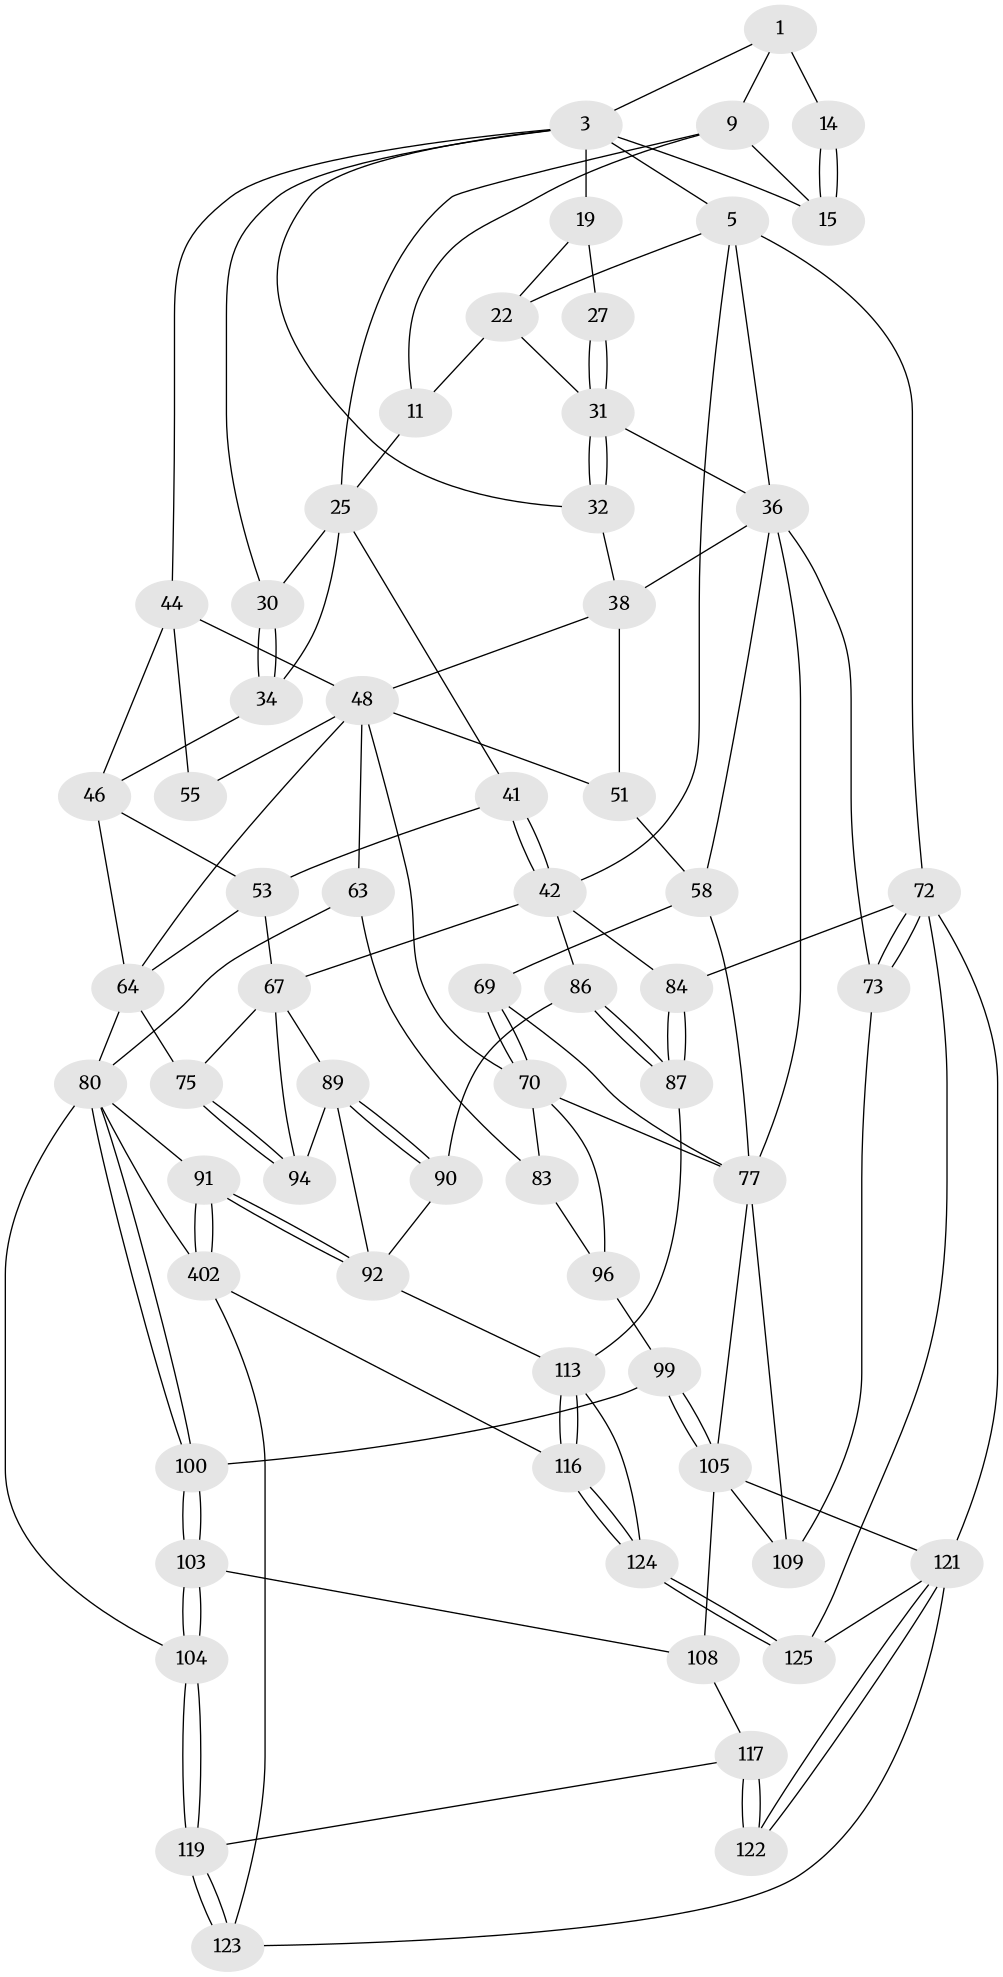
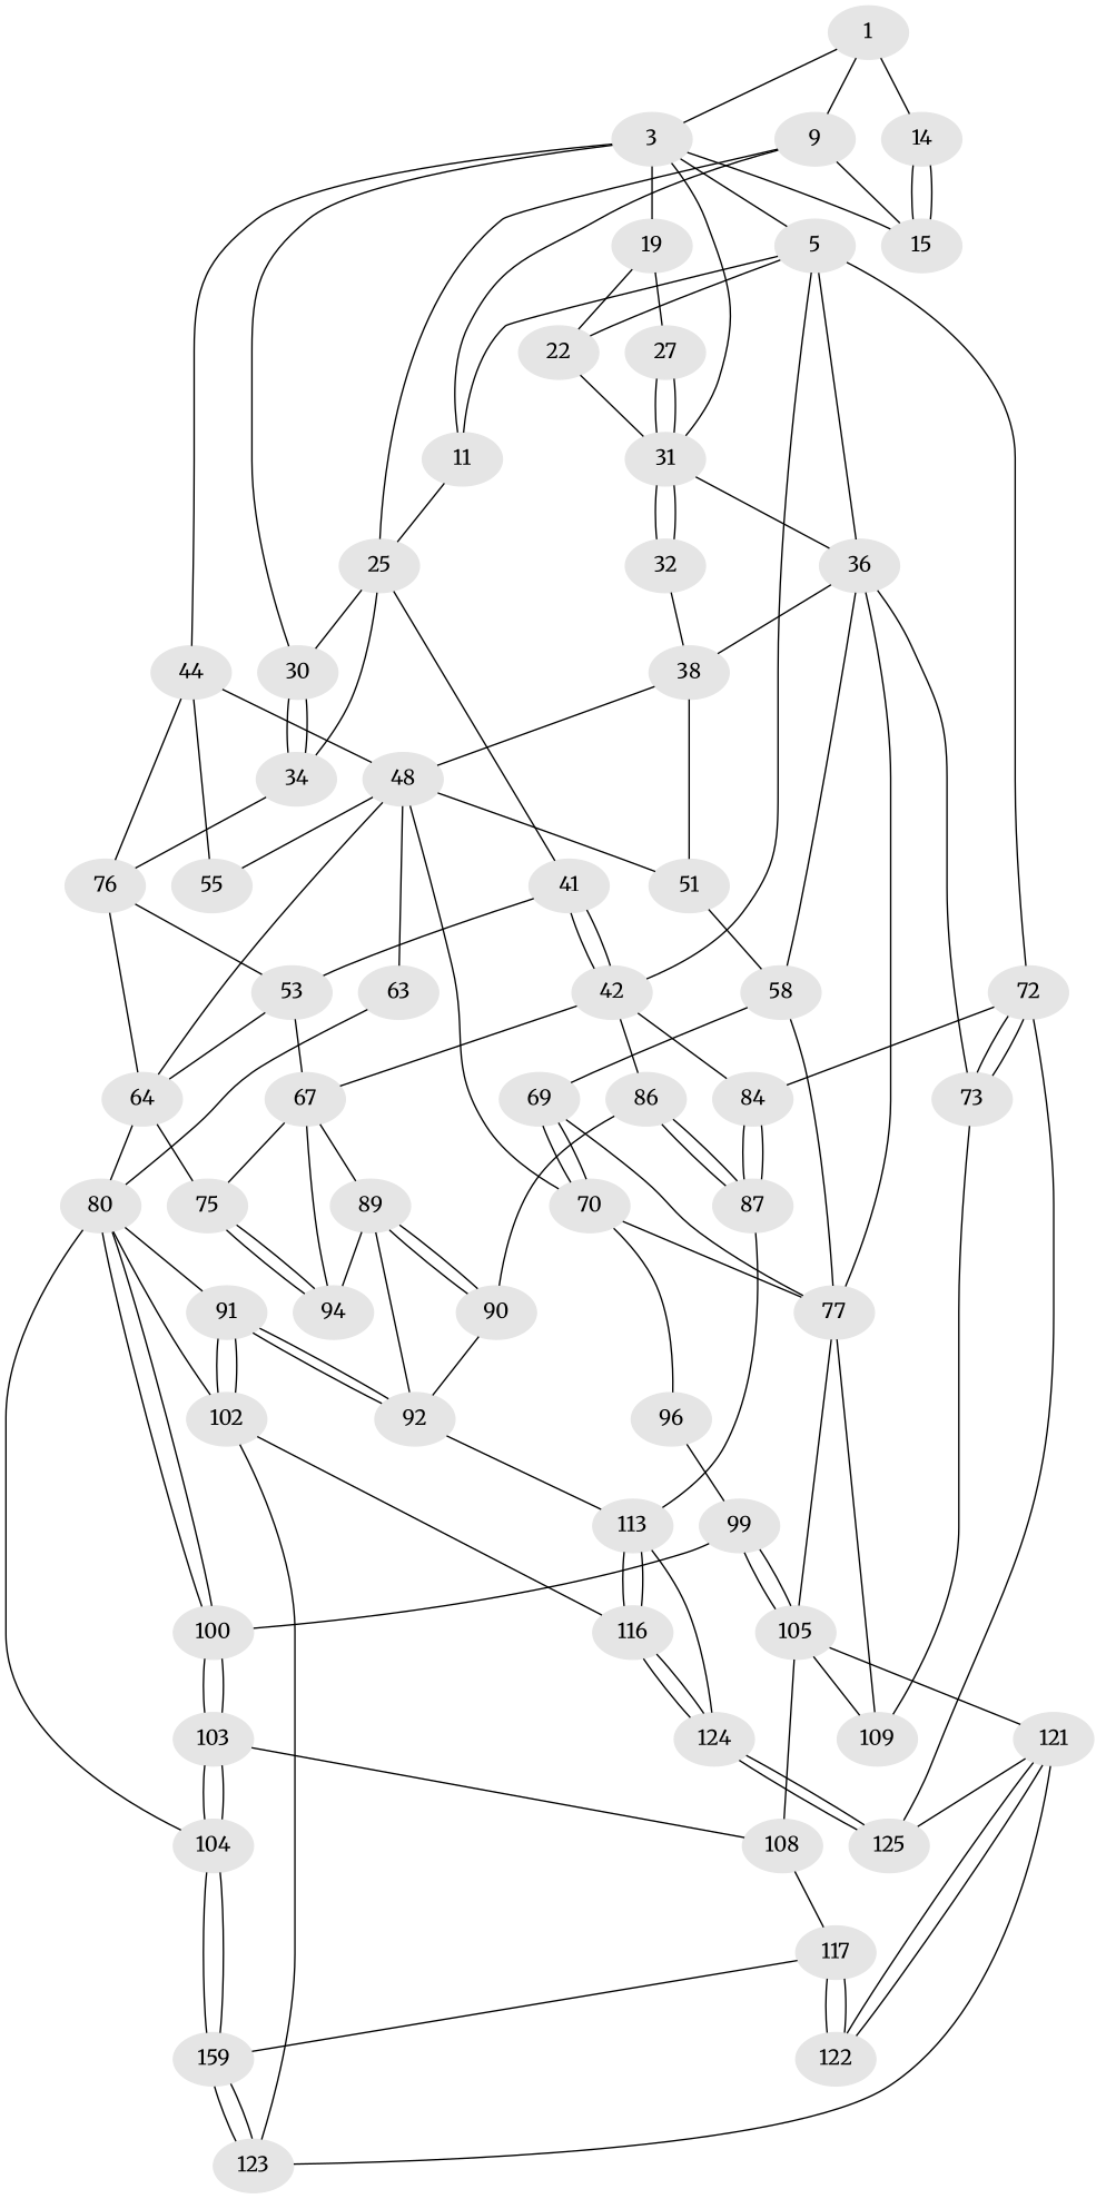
  graph {
    fontname=Merriweather
    node [color=gray90 fontname=Merriweather style=filled]
    edge [fontname=Merriweather]
    1 [super="+2+8"]
    3 [super="+4+17"]
    9 [super="+10"]
    14
    5 [super="+21+6"]
    15 [super="+16"]
    19 [super="+20+23"]
    30
    32
    44 [super="+50+45"]
    11 [super="+12"]
    25 [super="+26"]
    22
    36 [super="+37+56"]
    42 [super="+68+43"]
    72 [super="+85"]
    27
    34
    38 [super="+39"]
-   46 [super="+47"]
+   46 [super="+47" label=76]
    48 [super="+52+49"]
    55
    31 [super="+33"]
    58 [super="+59"]
    73
    77 [super="+97+78"]
    67 [super="+76"]
    84
    86
    121 [super="+127"]
    125
    41
    53 [super="+54"]
    51
    64 [super="+65"]
    69
    109 [super="+112+110"]
    105 [super="+107"]
    63 [super="+79"]
    70 [super="+71+95"]
    75
    89 [super="+93"]
    94
    87
    90
    80 [super="+81"]
-   83
    96
    91
    100
-   102 [super="+115" label=402]
+   102 [super="+115"]
    104
    92 [super="+106"]
    99
    123
    122
    108
    103
    116
-   119
+   119 [label=159]
    113 [super="+114"]
    124
    117 [super="+118"]
    1 -- 3
    1 -- 9
    1 -- 14 [weight=2]
    3 -- 5
    3 -- 15
    3 -- 19 [weight=2]
    3 -- 30
-   3 -- 32
+   3 -- 31
    3 -- 44
    9 -- 15 [weight=2]
    9 -- 11
    9 -- 25
    14 -- 15
    14 -- 15
-   22 -- 11
+   5 -- 11
    5 -- 22
    5 -- 36
    5 -- 42
    5 -- 72 [weight=2]
    19 -- 22
    19 -- 27 [weight=2]
    30 -- 34
    30 -- 34
    32 -- 38
    44 -- 46
    44 -- 48
    44 -- 55 [weight=2]
    11 -- 25
    25 -- 30
    25 -- 34
    25 -- 41
    22 -- 31
    36 -- 38 [weight=2]
    36 -- 58
    36 -- 73
    36 -- 77
    42 -- 67
    42 -- 84
    42 -- 86
    72 -- 73
    72 -- 73
    72 -- 84
-   72 -- 121
    72 -- 125
    27 -- 31
    27 -- 31
    34 -- 46
    38 -- 48
    38 -- 51
    46 -- 53
    46 -- 64
    48 -- 55
    48 -- 51
    48 -- 64
    48 -- 63 [weight=2]
    48 -- 70
    31 -- 32
    31 -- 32
    31 -- 36
    58 -- 77
    58 -- 69
    73 -- 109
    77 -- 109
    77 -- 105
    67 -- 75
    67 -- 89
    67 -- 94
    84 -- 87
    84 -- 87
    86 -- 87
    86 -- 87
    86 -- 90
    121 -- 125
    121 -- 123
    121 -- 122
    121 -- 122
    41 -- 42
    41 -- 42
    41 -- 53
    53 -- 67
    53 -- 64
    51 -- 58
    64 -- 75
    64 -- 80
    69 -- 77
    69 -- 70
    69 -- 70
    105 -- 121
    105 -- 109 [weight=2]
    105 -- 108
    63 -- 80
-   63 -- 83
    70 -- 77
-   70 -- 83
    70 -- 96
    75 -- 94
    75 -- 94
    89 -- 94
    89 -- 90
    89 -- 90
    89 -- 92
    87 -- 113
    90 -- 92
    80 -- 91
    80 -- 100
    80 -- 100
    80 -- 102
    80 -- 104
-   83 -- 96
    96 -- 99
    91 -- 102
    91 -- 102
    91 -- 92
    91 -- 92
    100 -- 103
    100 -- 103
    102 -- 123
    102 -- 116
    104 -- 119
    104 -- 119
    92 -- 113
    99 -- 105
    99 -- 105
    99 -- 100
    108 -- 117
    103 -- 104
    103 -- 104
    103 -- 108
    116 -- 124
    116 -- 124
    119 -- 123
    119 -- 123
    113 -- 116
    113 -- 116
    113 -- 124
    124 -- 125
    124 -- 125
    117 -- 122 [weight=2]
    117 -- 122
    117 -- 119
  }
